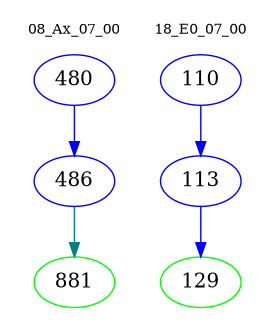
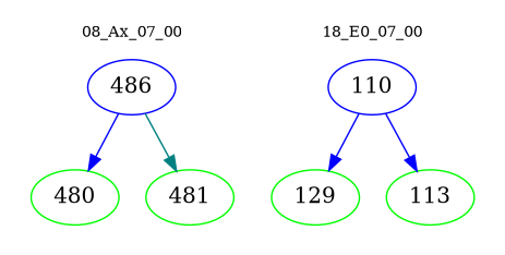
  digraph {
    node [color=green]
    edge [color=blue]
    n1 [color=blue label=486]
-   n2 [color=blue label=480]
-   n3 [label=881]
+   n2 [label=480]
+   n3 [label=481]
    n4 [color=blue label=110]
    n5 [label=129]
-   n6 [color=blue label=113]
+   n6 [label=113]
    subgraph cluster_1 {
      color=white
      fontsize=10
      label="08_Ax_07_00"
      n1
      n2
      n3
    }
    subgraph cluster_2 {
      color=white
      fontsize=10
      label="18_E0_07_00"
      n4
      n5
      n6
    }
-   n2 -> n1
+   n1 -> n2
    n1 -> n3 [color=teal]
-   n6 -> n5
+   n4 -> n5
    n4 -> n6
  }
